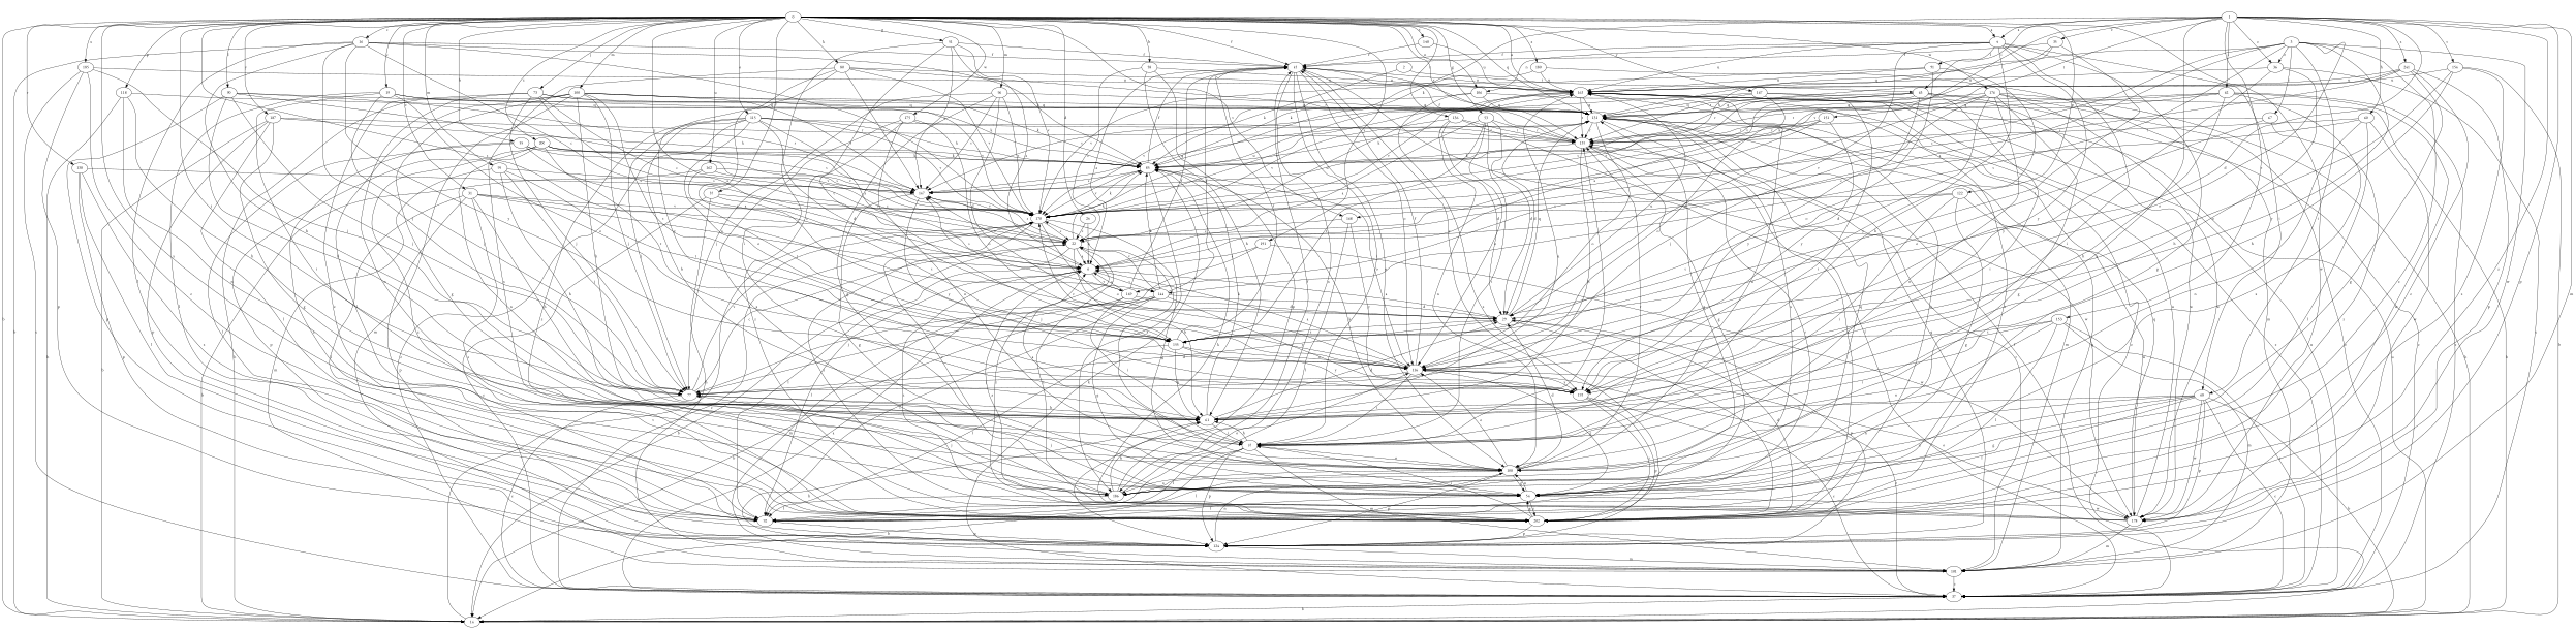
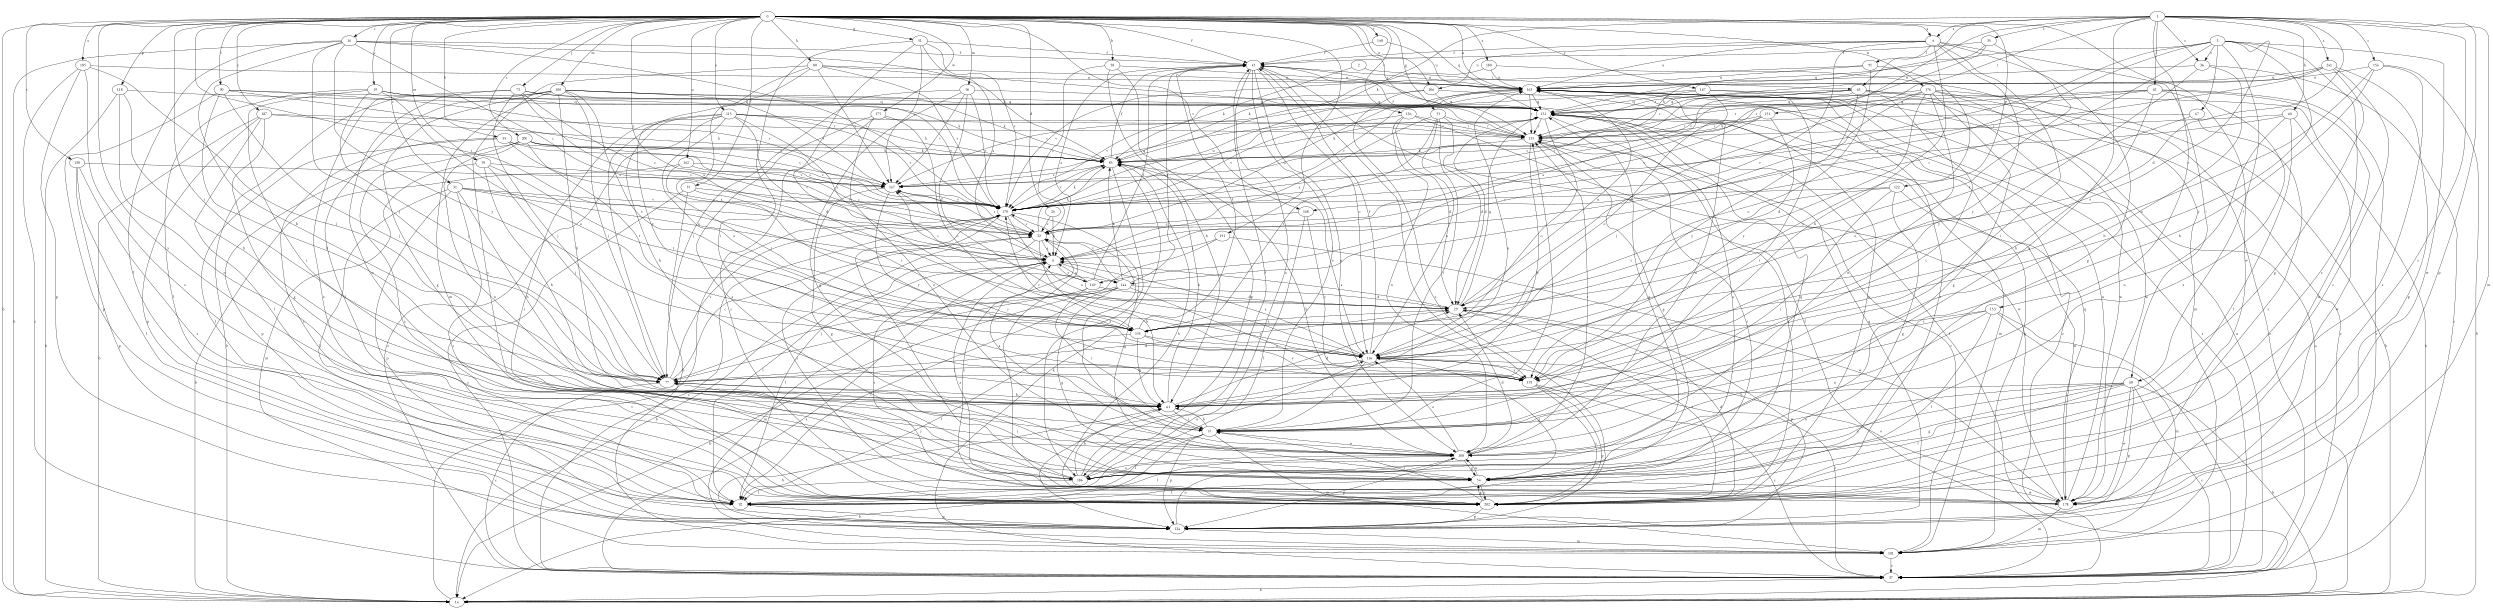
  strict digraph {
    fontname="EB Garamond"
    node [fontname="EB Garamond"]
    edge [fontname="EB Garamond"]
    0
    4
    14
    16
    19
    22
    24
    31
    39
    45
    51
    53
    55
    58
    73
    77
    80
    90
    95
    96
    100
    106
    115
    118
    122
    131
    136
    138
    139
    144
    148
    162
    163
    167
    168
    175
    176
    178
    180
    185
    186
    187
    191
    200
    68
    193
    54
    61
    69
    91
    169
    170
    85
    92
    116
    202
    6
    147
    124
    101
    155
    37
    108
    29
    1
    35
    36
    60
    62
    63
    151
    153
    154
    n74 [label=241]
    2
    3
    67
    0 -> 4 [label=a]
    0 -> 14 [label=b]
    0 -> 16 [label=c]
    0 -> 19 [label=c]
    0 -> 22 [label=c]
    0 -> 24 [label=d]
    0 -> 31 [label=e]
    0 -> 39 [label=f]
    0 -> 45 [label=f]
    0 -> 51 [label=g]
    0 -> 53 [label=g]
    0 -> 55 [label=h]
    0 -> 58 [label=h]
    0 -> 73 [label=j]
    0 -> 77 [label=j]
    0 -> 80 [label=k]
    0 -> 90 [label=l]
    0 -> 95 [label=m]
    0 -> 96 [label=m]
    0 -> 100 [label=m]
    0 -> 106 [label=n]
    0 -> 115 [label=o]
    0 -> 118 [label=p]
    0 -> 122 [label=p]
    0 -> 131 [label=q]
    0 -> 136 [label=r]
    0 -> 138 [label=r]
    0 -> 139 [label=r]
    0 -> 144 [label=s]
    0 -> 148 [label=t]
    0 -> 162 [label=u]
    0 -> 163 [label=u]
    0 -> 167 [label=v]
    0 -> 168 [label=v]
    0 -> 175 [label=w]
    0 -> 176 [label=w]
    0 -> 178 [label=w]
    0 -> 180 [label=x]
    0 -> 185 [label=x]
    0 -> 186 [label=x]
    0 -> 187 [label=y]
    0 -> 191 [label=y]
    0 -> 200 [label=z]
    4 -> 45 [label=f]
    4 -> 106 [label=n]
    4 -> 163 [label=u]
    4 -> 68 [label=i]
    4 -> 193 [label=y]
    4 -> 54 [label=g]
    4 -> 61 [label=h]
    4 -> 69 [label=i]
    4 -> 91 [label=l]
    4 -> 169 [label=v]
    14 -> 45 [label=f]
    14 -> 163 [label=u]
    14 -> 170 [label=v]
    16 -> 14 [label=b]
    16 -> 22 [label=c]
    16 -> 45 [label=f]
    16 -> 77 [label=j]
    16 -> 193 [label=y]
    16 -> 61 [label=h]
    16 -> 170 [label=v]
    16 -> 85 [label=k]
    16 -> 92 [label=l]
    19 -> 77 [label=j]
    19 -> 131 [label=q]
    19 -> 69 [label=i]
    19 -> 85 [label=k]
    19 -> 92 [label=l]
    19 -> 116 [label=o]
    22 -> 14 [label=b]
    22 -> 163 [label=u]
    22 -> 61 [label=h]
    22 -> 85 [label=k]
    22 -> 92 [label=l]
    22 -> 202 [label=z]
    22 -> 6 [label=a]
    22 -> 147 [label=s]
    24 -> 22 [label=c]
    24 -> 6 [label=a]
    31 -> 22 [label=c]
    31 -> 61 [label=h]
    31 -> 170 [label=v]
    31 -> 92 [label=l]
    31 -> 202 [label=z]
    31 -> 6 [label=a]
    31 -> 124 [label=p]
    39 -> 170 [label=v]
    39 -> 101 [label=h]
    39 -> 155 [label=t]
    39 -> 37 [label=e]
    45 -> 163 [label=u]
    45 -> 186 [label=x]
    45 -> 193 [label=y]
    45 -> 69 [label=i]
    45 -> 116 [label=o]
    45 -> 6 [label=a]
    45 -> 108 [label=n]
    51 -> 45 [label=f]
    51 -> 69 [label=i]
    51 -> 170 [label=v]
    51 -> 6 [label=a]
    51 -> 147 [label=s]
    51 -> 155 [label=t]
    53 -> 139 [label=r]
    53 -> 69 [label=i]
    53 -> 116 [label=o]
    53 -> 6 [label=a]
    53 -> 155 [label=t]
    53 -> 29 [label=d]
    55 -> 170 [label=v]
    55 -> 85 [label=k]
    55 -> 92 [label=l]
    55 -> 202 [label=z]
    55 -> 6 [label=a]
    58 -> 22 [label=c]
    58 -> 163 [label=u]
    58 -> 61 [label=h]
    58 -> 124 [label=p]
    73 -> 22 [label=c]
    73 -> 77 [label=j]
    73 -> 131 [label=q]
    73 -> 170 [label=v]
    73 -> 202 [label=z]
    73 -> 6 [label=a]
    73 -> 108 [label=n]
    77 -> 22 [label=c]
    77 -> 61 [label=h]
    77 -> 170 [label=v]
    77 -> 37 [label=e]
    77 -> 29 [label=d]
    80 -> 139 [label=r]
    80 -> 163 [label=u]
    80 -> 186 [label=x]
    80 -> 193 [label=y]
    80 -> 170 [label=v]
    80 -> 147 [label=s]
    80 -> 155 [label=t]
    90 -> 77 [label=j]
    90 -> 131 [label=q]
    90 -> 61 [label=h]
    90 -> 170 [label=v]
    90 -> 147 [label=s]
    90 -> 124 [label=p]
    95 -> 77 [label=j]
    95 -> 61 [label=h]
    95 -> 147 [label=s]
    95 -> 101 [label=m]
    95 -> 155 [label=t]
    96 -> 77 [label=j]
    96 -> 131 [label=q]
    96 -> 54 [label=g]
    96 -> 170 [label=v]
    96 -> 147 [label=s]
    96 -> 29 [label=d]
    100 -> 14 [label=b]
    100 -> 77 [label=j]
    100 -> 131 [label=q]
    100 -> 54 [label=g]
    100 -> 61 [label=h]
    100 -> 85 [label=k]
    100 -> 92 [label=l]
    100 -> 147 [label=s]
-   100 -> 101 [label=m]
+   100 -> 178 [label=m]
    100 -> 155 [label=t]
    106 -> 131 [label=q]
    106 -> 170 [label=v]
    106 -> 202 [label=z]
    106 -> 37 [label=e]
    115 -> 77 [label=j]
    115 -> 139 [label=r]
    115 -> 61 [label=h]
    115 -> 170 [label=v]
    115 -> 85 [label=k]
    115 -> 116 [label=o]
    115 -> 202 [label=z]
    115 -> 6 [label=a]
    115 -> 37 [label=e]
    115 -> 29 [label=d]
    118 -> 14 [label=b]
    118 -> 131 [label=q]
    118 -> 61 [label=h]
    118 -> 108 [label=n]
    122 -> 178 [label=w]
    122 -> 54 [label=g]
    122 -> 69 [label=i]
    122 -> 170 [label=v]
    122 -> 155 [label=t]
    131 -> 139 [label=r]
    131 -> 186 [label=x]
    131 -> 85 [label=k]
    131 -> 116 [label=o]
    131 -> 101 [label=m]
    131 -> 29 [label=d]
    136 -> 139 [label=r]
    136 -> 178 [label=w]
    136 -> 170 [label=v]
    136 -> 108 [label=n]
    136 -> 29 [label=d]
    138 -> 92 [label=l]
    138 -> 202 [label=z]
    138 -> 147 [label=s]
    138 -> 124 [label=p]
    139 -> 45 [label=f]
    139 -> 54 [label=g]
    139 -> 61 [label=h]
    139 -> 85 [label=k]
    144 -> 14 [label=b]
    144 -> 45 [label=f]
    144 -> 77 [label=j]
    144 -> 193 [label=y]
    144 -> 54 [label=g]
    144 -> 170 [label=v]
    144 -> 85 [label=k]
    144 -> 92 [label=l]
    144 -> 29 [label=d]
    148 -> 45 [label=f]
    148 -> 163 [label=u]
    162 -> 14 [label=b]
    162 -> 22 [label=c]
    162 -> 147 [label=s]
    162 -> 155 [label=t]
    163 -> 131 [label=q]
    163 -> 139 [label=r]
    163 -> 170 [label=v]
    163 -> 202 [label=z]
    163 -> 147 [label=s]
    163 -> 37 [label=e]
    167 -> 131 [label=q]
    167 -> 178 [label=w]
    167 -> 69 [label=i]
    167 -> 170 [label=v]
    167 -> 116 [label=o]
    168 -> 22 [label=c]
    168 -> 193 [label=y]
    168 -> 92 [label=l]
    175 -> 139 [label=r]
    175 -> 186 [label=x]
    175 -> 116 [label=o]
    175 -> 202 [label=z]
    175 -> 108 [label=n]
    176 -> 14 [label=b]
    176 -> 77 [label=j]
    176 -> 131 [label=q]
    176 -> 178 [label=w]
    176 -> 193 [label=y]
    176 -> 54 [label=g]
    176 -> 37 [label=e]
    176 -> 108 [label=n]
    176 -> 29 [label=d]
    178 -> 22 [label=c]
    178 -> 131 [label=q]
    178 -> 163 [label=u]
    178 -> 85 [label=k]
    178 -> 116 [label=o]
    178 -> 6 [label=a]
    178 -> 101 [label=m]
    180 -> 163 [label=u]
    180 -> 170 [label=v]
    180 -> 101 [label=m]
    185 -> 77 [label=j]
    185 -> 163 [label=u]
    185 -> 202 [label=z]
    185 -> 124 [label=p]
    185 -> 37 [label=e]
    186 -> 45 [label=f]
    186 -> 77 [label=j]
    186 -> 131 [label=q]
    186 -> 61 [label=h]
    186 -> 170 [label=v]
    186 -> 92 [label=l]
    186 -> 116 [label=o]
    187 -> 14 [label=b]
    187 -> 139 [label=r]
    187 -> 54 [label=g]
    187 -> 85 [label=k]
    187 -> 92 [label=l]
    187 -> 124 [label=p]
    191 -> 77 [label=j]
    191 -> 178 [label=w]
    191 -> 6 [label=a]
    200 -> 170 [label=v]
    200 -> 85 [label=k]
    200 -> 202 [label=z]
    200 -> 147 [label=s]
    200 -> 124 [label=p]
    200 -> 155 [label=t]
    200 -> 108 [label=n]
    68 -> 14 [label=b]
    68 -> 178 [label=w]
    68 -> 186 [label=x]
    68 -> 54 [label=g]
    68 -> 61 [label=h]
    68 -> 92 [label=l]
    68 -> 124 [label=p]
    68 -> 37 [label=e]
    68 -> 108 [label=n]
    193 -> 202 [label=z]
    193 -> 124 [label=p]
    193 -> 37 [label=e]
    54 -> 77 [label=j]
    54 -> 131 [label=q]
    54 -> 178 [label=w]
    54 -> 92 [label=l]
    54 -> 202 [label=z]
    54 -> 108 [label=n]
    61 -> 163 [label=u]
    61 -> 69 [label=i]
    61 -> 85 [label=k]
    61 -> 29 [label=d]
    69 -> 14 [label=b]
    69 -> 139 [label=r]
    69 -> 61 [label=h]
    69 -> 92 [label=l]
    69 -> 6 [label=a]
    69 -> 124 [label=p]
    69 -> 101 [label=m]
    69 -> 108 [label=n]
    91 -> 163 [label=u]
    91 -> 193 [label=y]
    91 -> 85 [label=k]
    91 -> 116 [label=o]
    169 -> 45 [label=f]
    169 -> 69 [label=i]
    169 -> 6 [label=a]
    169 -> 147 [label=s]
    169 -> 101 [label=m]
    169 -> 29 [label=d]
    170 -> 22 [label=c]
    170 -> 163 [label=u]
    170 -> 54 [label=g]
    170 -> 85 [label=k]
    170 -> 116 [label=o]
    170 -> 202 [label=z]
    170 -> 37 [label=e]
    85 -> 45 [label=f]
    85 -> 186 [label=x]
    85 -> 170 [label=v]
    85 -> 116 [label=o]
    85 -> 147 [label=s]
    92 -> 139 [label=r]
    92 -> 124 [label=p]
    116 -> 45 [label=f]
    116 -> 77 [label=j]
    116 -> 193 [label=y]
    116 -> 54 [label=g]
    116 -> 69 [label=i]
    116 -> 170 [label=v]
    116 -> 6 [label=a]
    116 -> 37 [label=e]
    202 -> 139 [label=r]
    202 -> 163 [label=u]
    202 -> 54 [label=g]
    202 -> 69 [label=i]
    202 -> 124 [label=p]
    202 -> 29 [label=d]
    6 -> 144 [label=s]
    6 -> 169 [label=v]
    6 -> 92 [label=l]
    6 -> 202 [label=z]
    6 -> 147 [label=s]
    147 -> 131 [label=q]
    147 -> 193 [label=y]
    147 -> 54 [label=g]
    147 -> 170 [label=v]
    124 -> 131 [label=q]
    124 -> 101 [label=m]
    124 -> 108 [label=n]
    101 -> 131 [label=q]
    101 -> 139 [label=r]
    101 -> 61 [label=h]
    101 -> 37 [label=e]
    155 -> 45 [label=f]
    155 -> 193 [label=y]
    155 -> 61 [label=h]
    155 -> 92 [label=l]
    155 -> 116 [label=o]
    37 -> 14 [label=b]
    37 -> 45 [label=f]
    37 -> 163 [label=u]
    37 -> 85 [label=k]
    37 -> 6 [label=a]
    108 -> 22 [label=c]
    108 -> 139 [label=r]
    108 -> 163 [label=u]
    108 -> 186 [label=x]
    108 -> 54 [label=g]
    108 -> 85 [label=k]
    108 -> 92 [label=l]
    108 -> 116 [label=o]
    108 -> 124 [label=p]
    108 -> 29 [label=d]
    29 -> 131 [label=q]
    29 -> 163 [label=u]
    29 -> 202 [label=z]
    29 -> 6 [label=a]
    29 -> 124 [label=p]
    29 -> 155 [label=t]
    1 -> 4 [label=a]
    1 -> 168 [label=v]
    1 -> 186 [label=x]
    1 -> 85 [label=k]
    1 -> 202 [label=z]
    1 -> 124 [label=p]
    1 -> 101 [label=m]
    1 -> 29 [label=d]
    1 -> 35 [label=e]
    1 -> 36 [label=e]
    1 -> 60 [label=h]
    1 -> 62 [label=i]
    1 -> 63 [label=i]
    1 -> 151 [label=t]
    1 -> 153 [label=t]
    1 -> 154 [label=t]
    1 -> n74 [label=z]
    35 -> 45 [label=f]
    35 -> 170 [label=v]
    35 -> 85 [label=k]
    35 -> 155 [label=t]
    36 -> 163 [label=u]
    36 -> 193 [label=y]
    36 -> 61 [label=h]
    36 -> 37 [label=e]
    60 -> 22 [label=c]
    60 -> 139 [label=r]
    60 -> 178 [label=w]
    60 -> 92 [label=l]
    60 -> 108 [label=n]
    62 -> 131 [label=q]
    62 -> 139 [label=r]
    62 -> 178 [label=w]
    62 -> 186 [label=x]
    62 -> 61 [label=h]
    62 -> 85 [label=k]
    62 -> 37 [label=e]
    63 -> 14 [label=b]
    63 -> 131 [label=q]
    63 -> 139 [label=r]
    63 -> 193 [label=y]
    63 -> 69 [label=i]
    63 -> 170 [label=v]
    63 -> 6 [label=a]
    63 -> 37 [label=e]
    151 -> 139 [label=r]
    151 -> 170 [label=v]
    151 -> 147 [label=s]
    151 -> 29 [label=d]
    153 -> 69 [label=i]
    153 -> 92 [label=l]
    153 -> 101 [label=m]
    153 -> 155 [label=t]
    153 -> 37 [label=e]
    153 -> 108 [label=n]
    154 -> 14 [label=b]
    154 -> 163 [label=u]
    154 -> 61 [label=h]
    154 -> 116 [label=o]
    154 -> 202 [label=z]
    n74 -> 139 [label=r]
    n74 -> 163 [label=u]
    n74 -> 54 [label=g]
    n74 -> 202 [label=z]
    n74 -> 147 [label=s]
    n74 -> 124 [label=p]
    2 -> 85 [label=k]
    2 -> 63 [label=i]
    3 -> 22 [label=c]
    3 -> 131 [label=q]
    3 -> 144 [label=s]
    3 -> 178 [label=w]
    3 -> 68 [label=i]
    3 -> 193 [label=y]
    3 -> 116 [label=o]
    3 -> 202 [label=z]
    3 -> 6 [label=a]
    3 -> 36 [label=e]
    3 -> 67 [label=i]
    67 -> 139 [label=r]
    67 -> 116 [label=o]
    67 -> 202 [label=z]
  }
